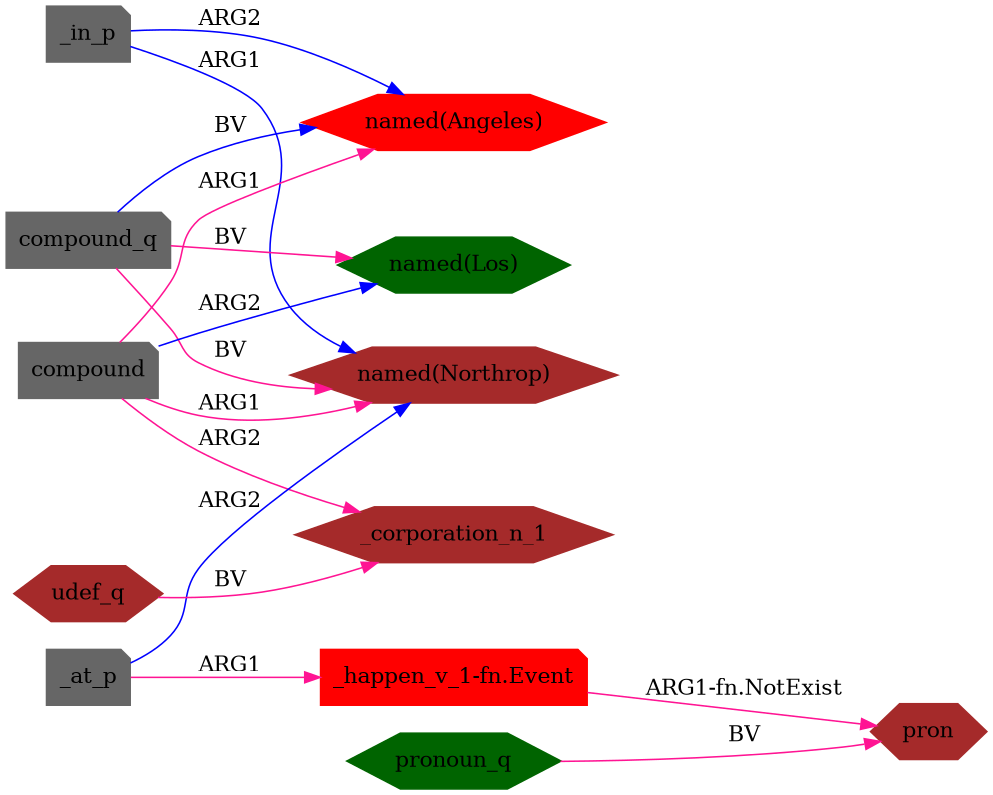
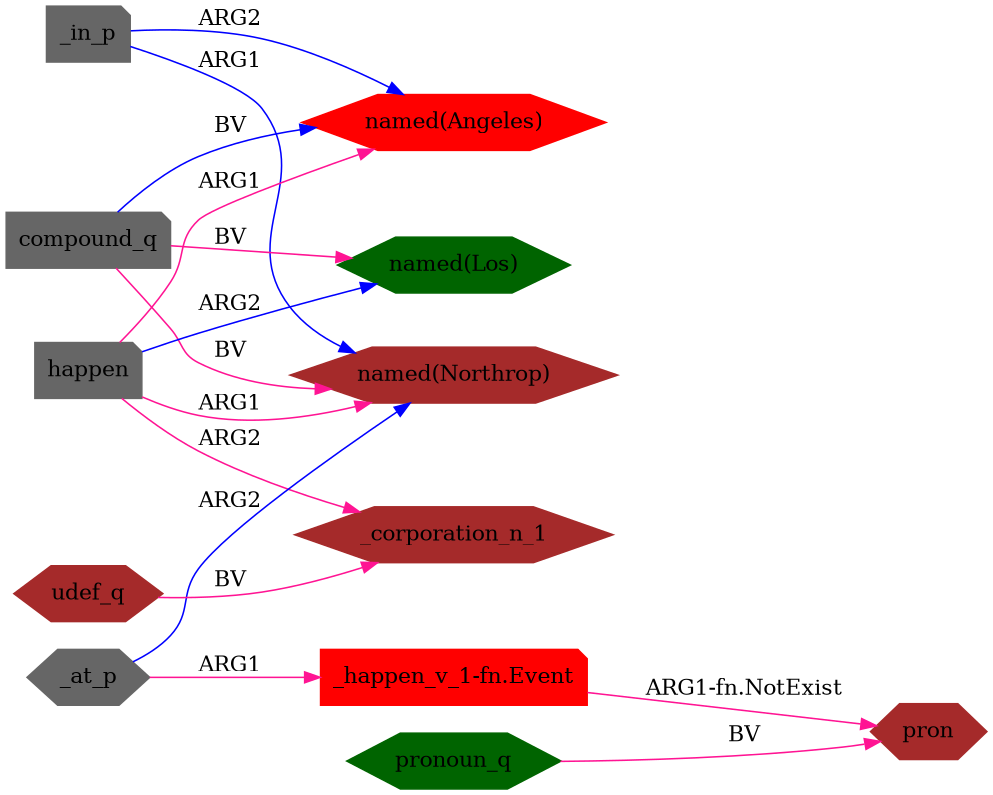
  digraph {
    rankdir=LR
    node [color=gray40 shape=hexagon style=filled]
    edge [color=deeppink]
    _in_p [shape=note]
    "named(Angeles)" [color=red]
    "named(Northrop)" [color=brown]
    n4 [label=compound_q shape=note]
    "named(Los)" [color=darkgreen]
    "_happen_v_1-fn.Event" [color=red shape=note]
    pron [color=brown]
    pronoun_q [color=darkgreen]
-   compound [shape=note]
+   compound [shape=note label=happen]
    _corporation_n_1 [color=brown]
-   _at_p [shape=note]
+   _at_p
    udef_q [color=brown]
    _in_p -> "named(Angeles)" [color=blue label=ARG2]
    _in_p -> "named(Northrop)" [color=blue label=ARG1]
    n4 -> "named(Angeles)" [color=blue label=BV]
    n4 -> "named(Northrop)" [label=BV]
    n4 -> "named(Los)" [label=BV]
    "_happen_v_1-fn.Event" -> pron [label="ARG1-fn.NotExist"]
    pronoun_q -> pron [label=BV]
    compound -> "named(Angeles)" [label=ARG1]
    compound -> "named(Northrop)" [label=ARG1]
    compound -> "named(Los)" [color=blue label=ARG2]
    compound -> _corporation_n_1 [label=ARG2]
    _at_p -> "named(Northrop)" [color=blue label=ARG2]
    _at_p -> "_happen_v_1-fn.Event" [label=ARG1]
    udef_q -> _corporation_n_1 [label=BV]
  }
